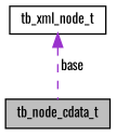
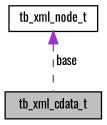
  digraph {
    fontname=Oswald
    node [color=black fontname=Oswald fontsize=10 shape=record style=filled]
-   n1 [fillcolor=grey75 fontcolor=black height=0.2 label=tb_node_cdata_t width=0.4]
+   n1 [fillcolor=grey75 fontcolor=black height=0.2 label=tb_xml_cdata_t width=0.4]
    n2 [fillcolor=white height=0.2 label=tb_xml_node_t width=0.4]
    n2 -> n1 [color=darkorchid3 dir=back fontname=Oswald fontsize=10 label=" base" labelfontname=CourierNew labelfontsize=10 style=dashed]
  }
